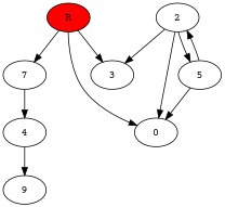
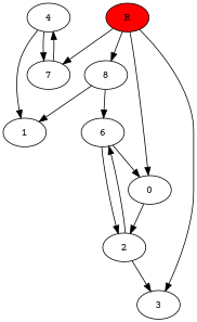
  digraph {
    fontname="Courier Prime"
    node [fontname="Courier Prime"]
    edge [fontname="Courier Prime"]
    4
-   1 [label=9]
+   1
    7
    n4 [label=0]
    2
-   6 [label=5]
+   6
    3
+   8
    R [fillcolor="#ff0000" style=filled]
    4 -> 1
+   4 -> 7
    7 -> 4
-   2 -> n4
+   n4 -> 2
    2 -> 6
    2 -> 3
    6 -> n4
    6 -> 2
+   8 -> 1
+   8 -> 6
    R -> 7
    R -> n4
    R -> 3
+   R -> 8
  }
